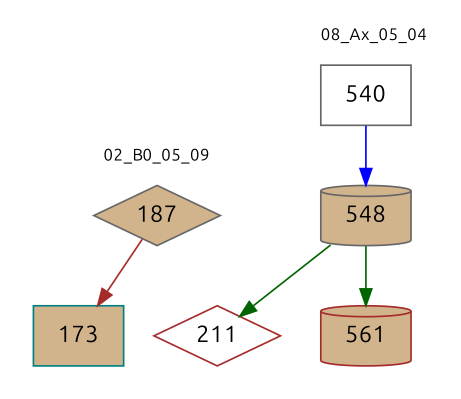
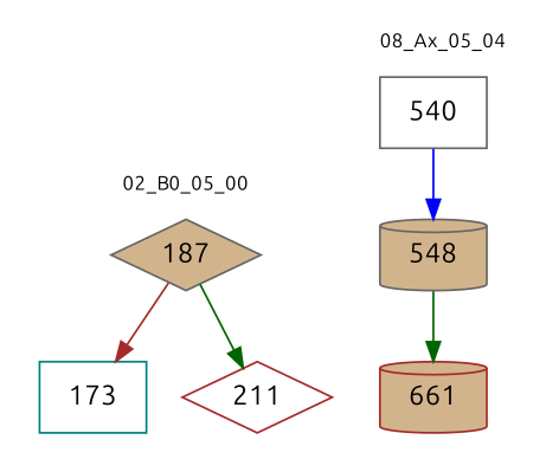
  digraph {
    fontname=Ubuntu
    node [color=gray40 fillcolor=tan fontname=Ubuntu shape=cylinder style=filled]
    edge [color=darkgreen fontname=Ubuntu]
    n1 [label=548]
    n2 [fillcolor=white label=540 shape=box]
-   n3 [color=brown label=561]
+   n3 [color=brown label=661]
    n4 [label=187 shape=diamond]
-   n5 [color=teal label=173 shape=box]
+   n5 [color=teal fillcolor=white label=173 shape=box]
    n6 [color=brown fillcolor=white label=211 shape=diamond]
    subgraph cluster_1 {
      color=white
      fontsize=10
      label="08_Ax_05_04"
      n1
      n2
      n3
    }
    subgraph cluster_2 {
      color=white
      fontsize=10
-     label="02_B0_05_09"
+     label="02_B0_05_00"
      n4
      n5
      n6
    }
    n1 -> n3
    n2 -> n1 [color=blue]
    n4 -> n5 [color=brown]
-   n1 -> n6
+   n4 -> n6
  }
